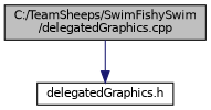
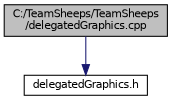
  digraph {
    node [color=black fontname=Helvetica fontsize=10 shape=record style=filled]
-   n1 [fillcolor=grey75 fontcolor=black height=0.2 label="C:/TeamSheeps/SwimFishySwim\l/delegatedGraphics.cpp" width=0.4]
+   n1 [fillcolor=grey75 fontcolor=black height=0.2 label="C:/TeamSheeps/TeamSheeps\l/delegatedGraphics.cpp" width=0.4]
    n2 [fillcolor=white height=0.2 label="delegatedGraphics.h" width=0.4]
    n1 -> n2 [color=midnightblue fontname=Helvetica fontsize=10 labelfontname=Helvetica labelfontsize=10 style=solid]
  }
